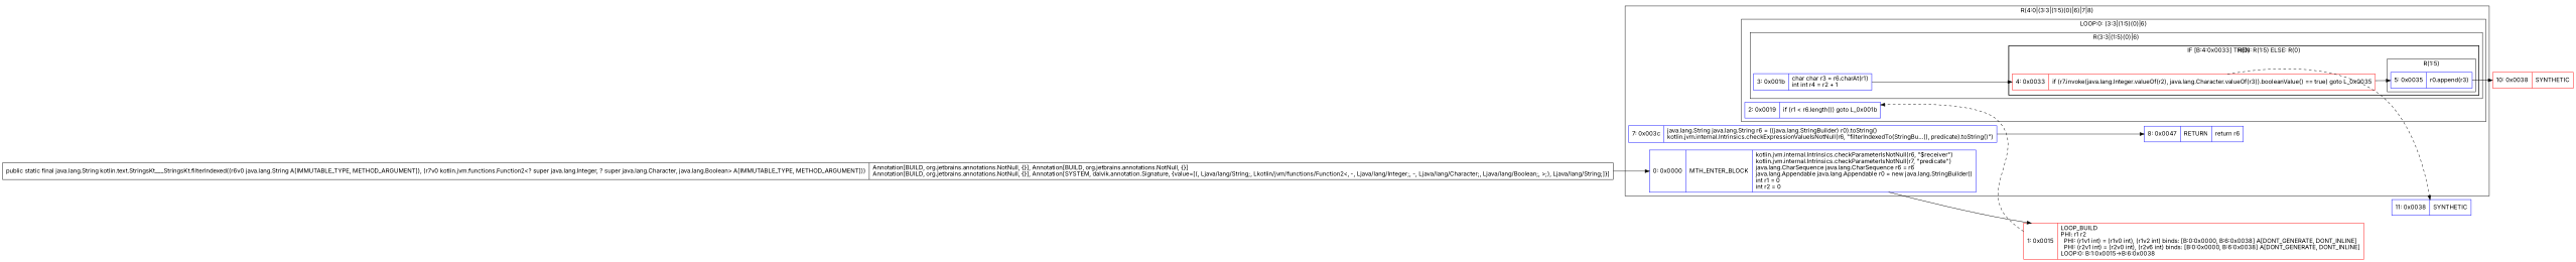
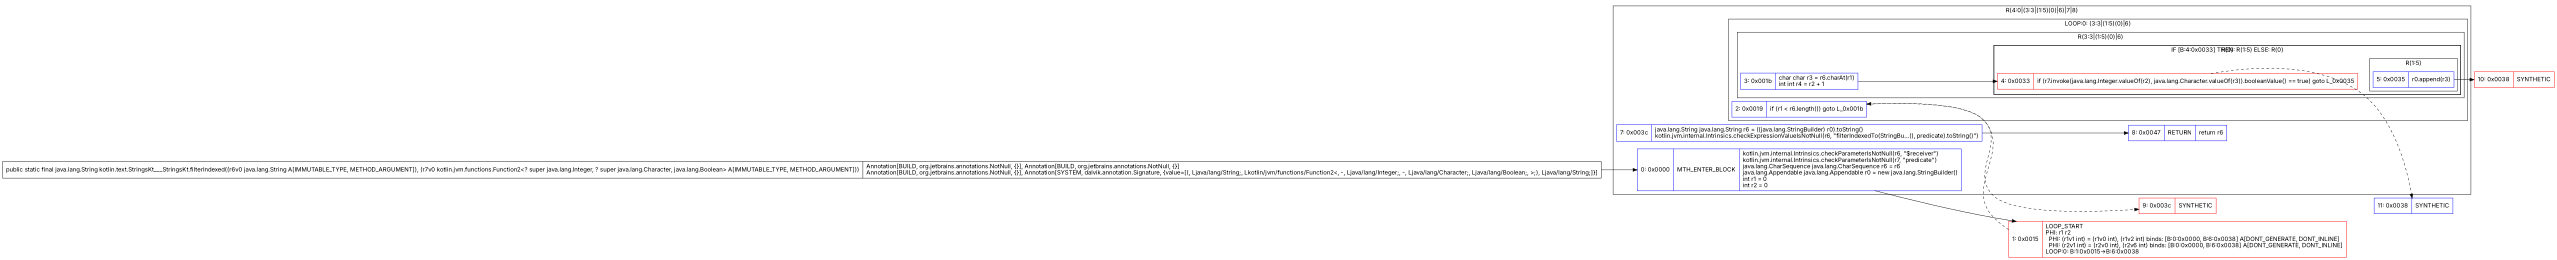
  digraph {
    fontname=Inter
    rankdir=LR
    node [color=blue fontname=Inter shape=record]
    edge [fontname=Inter]
    n1 [label="{5\:\ 0x0035|r0.append(r3)\l}"]
    n2 [color=red label="{4\:\ 0x0033|if (r7.invoke(java.lang.Integer.valueOf(r2), java.lang.Character.valueOf(r3)).booleanValue() == true) goto L_0x0035\l}"]
    n3 [label="{3\:\ 0x001b|char char r3 = r6.charAt(r1)\lint int r4 = r2 + 1\l}"]
    n4 [label="{2\:\ 0x0019|if (r1 \< r6.length()) goto L_0x001b\l}"]
    n5 [label="{0\:\ 0x0000|MTH_ENTER_BLOCK\l|kotlin.jvm.internal.Intrinsics.checkParameterIsNotNull(r6, \"$receiver\")\lkotlin.jvm.internal.Intrinsics.checkParameterIsNotNull(r7, \"predicate\")\ljava.lang.CharSequence java.lang.CharSequence r6 = r6\ljava.lang.Appendable java.lang.Appendable r0 = new java.lang.StringBuilder()\lint r1 = 0\lint r2 = 0\l}"]
    n6 [label="{7\:\ 0x003c|java.lang.String java.lang.String r6 = ((java.lang.StringBuilder) r0).toString()\lkotlin.jvm.internal.Intrinsics.checkExpressionValueIsNotNull(r6, \"filterIndexedTo(StringBu…(), predicate).toString()\")\l}"]
    n7 [label="{8\:\ 0x0047|RETURN\l|return r6\l}"]
    n8 [color=red label="{10\:\ 0x0038|SYNTHETIC\l}"]
    n9 [label="{11\:\ 0x0038|SYNTHETIC\l}"]
-   n11 [color=red label="{1\:\ 0x0015|LOOP_BUILD\lPHI: r1 r2 \l  PHI: (r1v1 int) = (r1v0 int), (r1v2 int) binds: [B:0:0x0000, B:6:0x0038] A[DONT_GENERATE, DONT_INLINE]\l  PHI: (r2v1 int) = (r2v0 int), (r2v6 int) binds: [B:0:0x0000, B:6:0x0038] A[DONT_GENERATE, DONT_INLINE]\lLOOP:0: B:1:0x0015\-\>B:6:0x0038\l}"]
+   n10 [color=red label="{9\:\ 0x003c|SYNTHETIC\l}"]
+   n11 [color=red label="{1\:\ 0x0015|LOOP_START\lPHI: r1 r2 \l  PHI: (r1v1 int) = (r1v0 int), (r1v2 int) binds: [B:0:0x0000, B:6:0x0038] A[DONT_GENERATE, DONT_INLINE]\l  PHI: (r2v1 int) = (r2v0 int), (r2v6 int) binds: [B:0:0x0000, B:6:0x0038] A[DONT_GENERATE, DONT_INLINE]\lLOOP:0: B:1:0x0015\-\>B:6:0x0038\l}"]
    n12 [label="{public static final java.lang.String kotlin.text.StringsKt___StringsKt.filterIndexed((r6v0 java.lang.String A[IMMUTABLE_TYPE, METHOD_ARGUMENT]), (r7v0 kotlin.jvm.functions.Function2\<? super java.lang.Integer, ? super java.lang.Character, java.lang.Boolean\> A[IMMUTABLE_TYPE, METHOD_ARGUMENT]))  | Annotation[BUILD, org.jetbrains.annotations.NotNull, \{\}], Annotation[BUILD, org.jetbrains.annotations.NotNull, \{\}]\lAnnotation[BUILD, org.jetbrains.annotations.NotNull, \{\}], Annotation[SYSTEM, dalvik.annotation.Signature, \{value=[(, Ljava\/lang\/String;, Lkotlin\/jvm\/functions\/Function2\<, \-, Ljava\/lang\/Integer;, \-, Ljava\/lang\/Character;, Ljava\/lang\/Boolean;, \>;), Ljava\/lang\/String;]\}]\l}" color=""]
    subgraph cluster_1 {
      label="R(4:0|(3:3|(1:5)(0)|6)|7|8)"
      n5
      n6
      n7
      subgraph cluster_2 {
        label="LOOP:0: (3:3|(1:5)(0)|6)"
        n4
        subgraph cluster_3 {
          label="R(3:3|(1:5)(0)|6)"
          n3
          subgraph cluster_4 {
            label="IF [B:4:0x0033] THEN: R(1:5) ELSE: R(0)"
            n2
            subgraph cluster_5 {
              label="R(1:5)"
              n1
            }
            subgraph cluster_6 {
              label="R(0)"
            }
          }
        }
      }
    }
    n1 -> n8
-   n2 -> n1
    n2 -> n9 [style=dashed]
    n3 -> n2
+   n4 -> n10 [style=dashed]
    n5 -> n11
    n6 -> n7
    n11 -> n4 [style=dashed]
    n12 -> n5
  }
